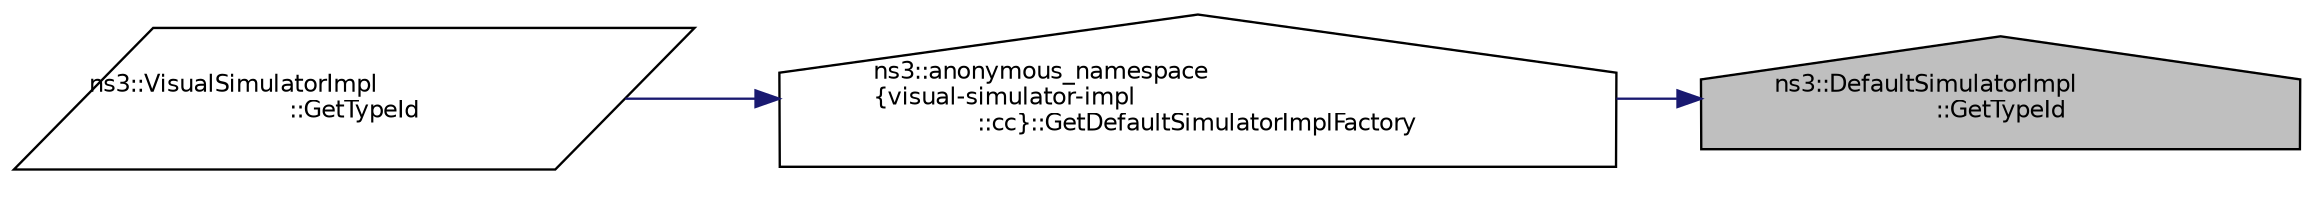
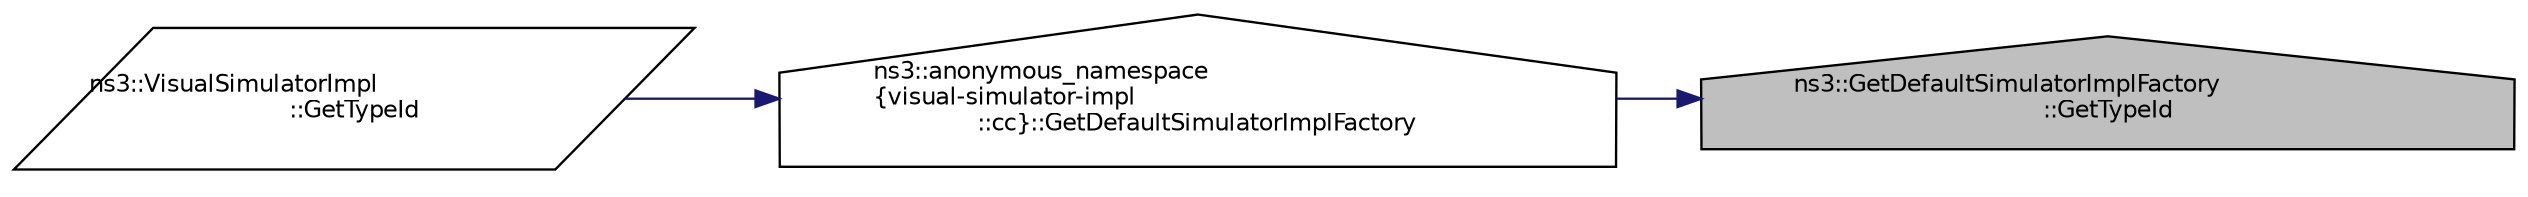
  digraph {
    rankdir=RL
    node [color=black fillcolor=white fontname=Helvetica fontsize=10 shape=house style=filled]
    edge [color=midnightblue dir=back fontname=Helvetica fontsize=10 labelfontname=Helvetica labelfontsize=10 style=solid]
-   n1 [fillcolor=grey75 fontcolor=black height=0.2 label="ns3::DefaultSimulatorImpl\l::GetTypeId" width=0.4]
+   n1 [fillcolor=grey75 fontcolor=black height=0.2 label="ns3::GetDefaultSimulatorImplFactory\l::GetTypeId" width=0.4]
    n2 [height=0.2 label="ns3::anonymous_namespace\l\{visual-simulator-impl\l::cc\}::GetDefaultSimulatorImplFactory" width=0.4]
    n3 [height=0.2 label="ns3::VisualSimulatorImpl\l::GetTypeId" shape=parallelogram width=0.4]
    n1 -> n2
    n2 -> n3
  }
